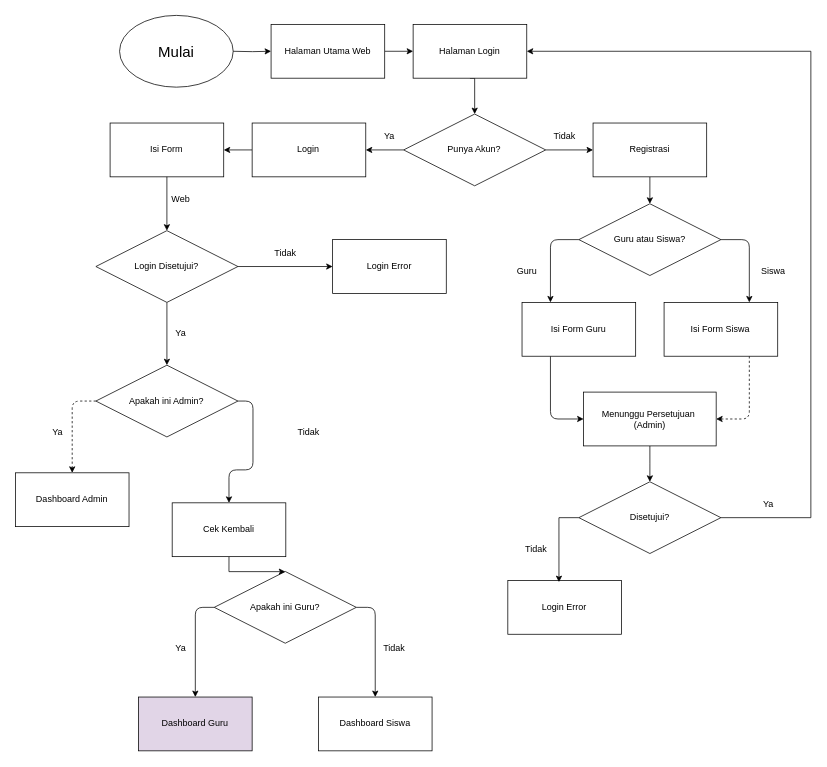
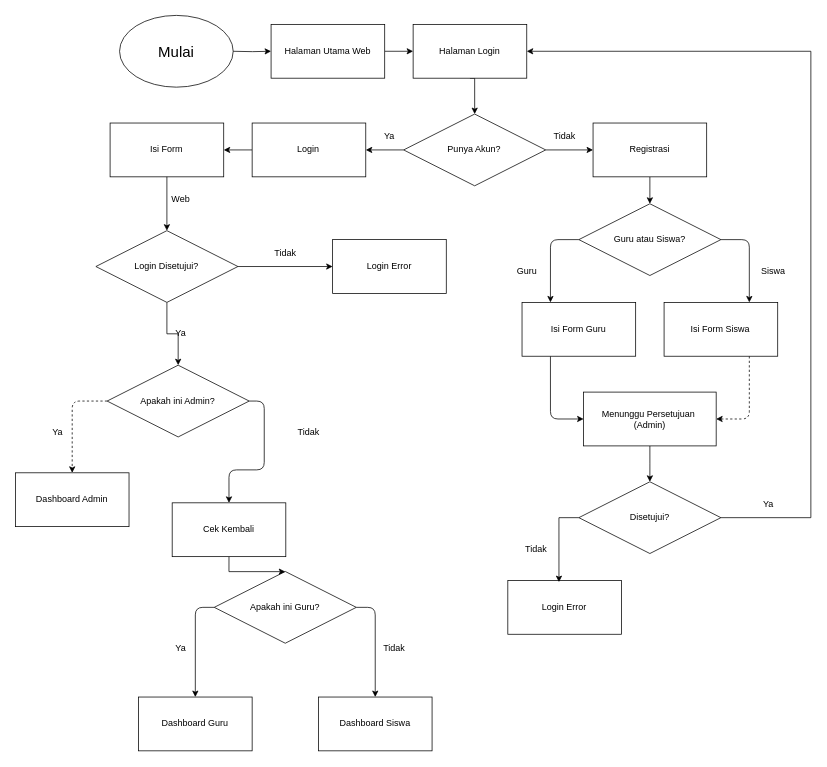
  <mxCell id="0" />
  <mxCell id="1" parent="0" />
  <mxCell id="2" value="" style="group" vertex="1" connectable="0" parent="1"><mxGeometry x="20" y="20" width="1060" height="980" as="geometry" /></mxCell>
  <mxCell id="3" value="&lt;font style=&quot;font-size: 20px;&quot;&gt;Mulai&lt;/font&gt;" style="ellipse;whiteSpace=wrap;html=1;" parent="2" vertex="1"><mxGeometry x="138.81" width="151.429" height="95.61" as="geometry" /></mxCell>
  <mxCell id="4" style="edgeStyle=orthogonalEdgeStyle;rounded=0;orthogonalLoop=1;jettySize=auto;html=1;exitX=1;exitY=0.5;exitDx=0;exitDy=0;entryX=0;entryY=0.5;entryDx=0;entryDy=0;" parent="2" target="6" edge="1"><mxGeometry relative="1" as="geometry"><mxPoint x="290.238" y="47.805" as="sourcePoint" /></mxGeometry></mxCell>
  <mxCell id="5" style="edgeStyle=orthogonalEdgeStyle;rounded=0;orthogonalLoop=1;jettySize=auto;html=1;exitX=1;exitY=0.5;exitDx=0;exitDy=0;entryX=0;entryY=0.5;entryDx=0;entryDy=0;" parent="2" source="6" target="8" edge="1"><mxGeometry relative="1" as="geometry" /></mxCell>
  <mxCell id="6" value="Halaman Utama Web" style="rounded=0;whiteSpace=wrap;html=1;" parent="2" vertex="1"><mxGeometry x="340.714" y="11.951" width="151.429" height="71.707" as="geometry" /></mxCell>
  <mxCell id="7" style="edgeStyle=orthogonalEdgeStyle;rounded=0;orthogonalLoop=1;jettySize=auto;html=1;exitX=0.5;exitY=1;exitDx=0;exitDy=0;entryX=0.5;entryY=0;entryDx=0;entryDy=0;" parent="2" source="8" target="11" edge="1"><mxGeometry relative="1" as="geometry"><Array as="points"><mxPoint x="612.024" y="83.659" /></Array></mxGeometry></mxCell>
  <mxCell id="8" value="Halaman Login" style="rounded=0;whiteSpace=wrap;html=1;" parent="2" vertex="1"><mxGeometry x="530.0" y="11.951" width="151.429" height="71.707" as="geometry" /></mxCell>
  <mxCell id="9" style="edgeStyle=orthogonalEdgeStyle;rounded=0;orthogonalLoop=1;jettySize=auto;html=1;exitX=1;exitY=0.5;exitDx=0;exitDy=0;entryX=0;entryY=0.5;entryDx=0;entryDy=0;" parent="2" source="11" target="15" edge="1"><mxGeometry relative="1" as="geometry" /></mxCell>
  <mxCell id="10" style="edgeStyle=orthogonalEdgeStyle;rounded=0;orthogonalLoop=1;jettySize=auto;html=1;exitX=0;exitY=0.5;exitDx=0;exitDy=0;entryX=1;entryY=0.5;entryDx=0;entryDy=0;" parent="2" source="11" target="13" edge="1"><mxGeometry relative="1" as="geometry" /></mxCell>
  <mxCell id="11" value="Punya Akun?" style="rhombus;whiteSpace=wrap;html=1;" parent="2" vertex="1"><mxGeometry x="517.381" y="131.463" width="189.286" height="95.61" as="geometry" /></mxCell>
  <mxCell id="12" style="edgeStyle=orthogonalEdgeStyle;rounded=0;orthogonalLoop=1;jettySize=auto;html=1;exitX=0;exitY=0.5;exitDx=0;exitDy=0;entryX=1;entryY=0.5;entryDx=0;entryDy=0;" parent="2" source="13" target="30" edge="1"><mxGeometry relative="1" as="geometry" /></mxCell>
  <mxCell id="13" value="Login" style="rounded=0;whiteSpace=wrap;html=1;" parent="2" vertex="1"><mxGeometry x="315.476" y="143.415" width="151.429" height="71.707" as="geometry" /></mxCell>
  <mxCell id="14" style="edgeStyle=orthogonalEdgeStyle;rounded=0;orthogonalLoop=1;jettySize=auto;html=1;exitX=0.5;exitY=1;exitDx=0;exitDy=0;entryX=0.5;entryY=0;entryDx=0;entryDy=0;" parent="2" source="15" target="18" edge="1"><mxGeometry relative="1" as="geometry" /></mxCell>
  <mxCell id="15" value="Registrasi" style="rounded=0;whiteSpace=wrap;html=1;" parent="2" vertex="1"><mxGeometry x="769.762" y="143.415" width="151.429" height="71.707" as="geometry" /></mxCell>
  <mxCell id="16" style="edgeStyle=orthogonalEdgeStyle;rounded=1;orthogonalLoop=1;jettySize=auto;html=1;exitX=0;exitY=0.5;exitDx=0;exitDy=0;entryX=0.25;entryY=0;entryDx=0;entryDy=0;curved=0;" parent="2" source="18" target="20" edge="1"><mxGeometry relative="1" as="geometry" /></mxCell>
  <mxCell id="17" style="edgeStyle=orthogonalEdgeStyle;rounded=1;orthogonalLoop=1;jettySize=auto;html=1;exitX=1;exitY=0.5;exitDx=0;exitDy=0;entryX=0.75;entryY=0;entryDx=0;entryDy=0;curved=0;" parent="2" source="18" target="22" edge="1"><mxGeometry relative="1" as="geometry" /></mxCell>
  <mxCell id="18" value="Guru atau Siswa?" style="rhombus;whiteSpace=wrap;html=1;" parent="2" vertex="1"><mxGeometry x="750.833" y="250.976" width="189.286" height="95.61" as="geometry" /></mxCell>
  <mxCell id="19" style="edgeStyle=orthogonalEdgeStyle;rounded=1;orthogonalLoop=1;jettySize=auto;html=1;exitX=0.25;exitY=1;exitDx=0;exitDy=0;entryX=0;entryY=0.5;entryDx=0;entryDy=0;curved=0;" parent="2" source="20" target="28" edge="1"><mxGeometry relative="1" as="geometry" /></mxCell>
  <mxCell id="20" value="Isi Form Guru" style="rounded=0;whiteSpace=wrap;html=1;" parent="2" vertex="1"><mxGeometry x="675.119" y="382.439" width="151.429" height="71.707" as="geometry" /></mxCell>
  <mxCell id="21" style="edgeStyle=orthogonalEdgeStyle;rounded=1;orthogonalLoop=1;jettySize=auto;html=1;exitX=0.75;exitY=1;exitDx=0;exitDy=0;entryX=1;entryY=0.5;entryDx=0;entryDy=0;curved=0;dashed=1;" parent="2" source="22" target="28" edge="1"><mxGeometry relative="1" as="geometry" /></mxCell>
  <mxCell id="22" value="Isi Form Siswa" style="rounded=0;whiteSpace=wrap;html=1;" parent="2" vertex="1"><mxGeometry x="864.405" y="382.439" width="151.429" height="71.707" as="geometry" /></mxCell>
  <mxCell id="23" value="Ya" style="text;html=1;align=center;verticalAlign=middle;whiteSpace=wrap;rounded=0;" parent="2" vertex="1"><mxGeometry x="466.905" y="143.415" width="63.095" height="35.854" as="geometry" /></mxCell>
  <mxCell id="24" value="Tidak" style="text;html=1;align=center;verticalAlign=middle;whiteSpace=wrap;rounded=0;" parent="2" vertex="1"><mxGeometry x="694.048" y="143.415" width="75.714" height="35.854" as="geometry" /></mxCell>
  <mxCell id="25" value="Guru" style="text;html=1;align=center;verticalAlign=middle;whiteSpace=wrap;rounded=0;" parent="2" vertex="1"><mxGeometry x="643.571" y="322.683" width="75.714" height="35.854" as="geometry" /></mxCell>
  <mxCell id="26" value="Siswa" style="text;html=1;align=center;verticalAlign=middle;whiteSpace=wrap;rounded=0;" parent="2" vertex="1"><mxGeometry x="971.667" y="322.683" width="75.714" height="35.854" as="geometry" /></mxCell>
  <mxCell id="27" style="edgeStyle=orthogonalEdgeStyle;rounded=0;orthogonalLoop=1;jettySize=auto;html=1;exitX=0.5;exitY=1;exitDx=0;exitDy=0;entryX=0.5;entryY=0;entryDx=0;entryDy=0;" parent="2" source="28" edge="1"><mxGeometry relative="1" as="geometry"><mxPoint x="845.476" y="621.463" as="targetPoint" /></mxGeometry></mxCell>
  <mxCell id="28" value="Menunggu Persetujuan&amp;nbsp;&lt;div&gt;&lt;span style=&quot;background-color: transparent; color: light-dark(rgb(0, 0, 0), rgb(255, 255, 255));&quot;&gt;(Admin)&lt;/span&gt;&lt;/div&gt;" style="rounded=0;whiteSpace=wrap;html=1;" parent="2" vertex="1"><mxGeometry x="757.143" y="501.951" width="176.667" height="71.707" as="geometry" /></mxCell>
  <mxCell id="29" style="edgeStyle=orthogonalEdgeStyle;rounded=0;orthogonalLoop=1;jettySize=auto;html=1;exitX=0.5;exitY=1;exitDx=0;exitDy=0;entryX=0.5;entryY=0;entryDx=0;entryDy=0;" parent="2" source="49" target="32" edge="1"><mxGeometry relative="1" as="geometry" /></mxCell>
  <mxCell id="30" value="Isi Form" style="rounded=0;whiteSpace=wrap;html=1;" parent="2" vertex="1"><mxGeometry x="126.19" y="143.415" width="151.429" height="71.707" as="geometry" /></mxCell>
  <mxCell id="31" style="edgeStyle=orthogonalEdgeStyle;rounded=1;orthogonalLoop=1;jettySize=auto;html=1;exitX=0;exitY=0.5;exitDx=0;exitDy=0;entryX=0.5;entryY=0;entryDx=0;entryDy=0;curved=0;dashed=1;" parent="2" source="32" target="33" edge="1"><mxGeometry relative="1" as="geometry" /></mxCell>
- <mxCell id="32" value="Apakah ini Admin?" style="rhombus;whiteSpace=wrap;html=1;" parent="2" vertex="1"><mxGeometry x="107.262" y="466.098" width="189.286" height="95.61" as="geometry" /></mxCell>
+ <mxCell id="32" value="Apakah ini Admin?" style="rhombus;whiteSpace=wrap;html=1;" parent="2" vertex="1"><mxGeometry x="122.262" y="466.098" width="189.286" height="95.61" as="geometry" /></mxCell>
  <mxCell id="33" value="Dashboard Admin" style="rounded=0;whiteSpace=wrap;html=1;" parent="2" vertex="1"><mxGeometry y="609.512" width="151.429" height="71.707" as="geometry" /></mxCell>
  <mxCell id="34" style="edgeStyle=orthogonalEdgeStyle;rounded=1;orthogonalLoop=1;jettySize=auto;html=1;exitX=1;exitY=0.5;exitDx=0;exitDy=0;entryX=0.5;entryY=0;entryDx=0;entryDy=0;curved=0;" parent="2" source="36" target="38" edge="1"><mxGeometry relative="1" as="geometry" /></mxCell>
  <mxCell id="35" style="edgeStyle=orthogonalEdgeStyle;rounded=1;orthogonalLoop=1;jettySize=auto;html=1;exitX=0;exitY=0.5;exitDx=0;exitDy=0;entryX=0.5;entryY=0;entryDx=0;entryDy=0;curved=0;" parent="2" source="36" target="37" edge="1"><mxGeometry relative="1" as="geometry" /></mxCell>
  <mxCell id="36" value="Apakah ini Guru?" style="rhombus;whiteSpace=wrap;html=1;" parent="2" vertex="1"><mxGeometry x="265.0" y="740.976" width="189.286" height="95.61" as="geometry" /></mxCell>
- <mxCell id="37" value="Dashboard Guru" style="rounded=0;whiteSpace=wrap;html=1;fillColor=#e1d5e7;" parent="2" vertex="1"><mxGeometry x="164.048" y="908.293" width="151.429" height="71.707" as="geometry" /></mxCell>
+ <mxCell id="37" value="Dashboard Guru" style="rounded=0;whiteSpace=wrap;html=1;" parent="2" vertex="1"><mxGeometry x="164.048" y="908.293" width="151.429" height="71.707" as="geometry" /></mxCell>
  <mxCell id="38" value="Dashboard Siswa" style="rounded=0;whiteSpace=wrap;html=1;" parent="2" vertex="1"><mxGeometry x="403.81" y="908.293" width="151.429" height="71.707" as="geometry" /></mxCell>
  <mxCell id="39" value="Ya" style="text;html=1;align=center;verticalAlign=middle;whiteSpace=wrap;rounded=0;" parent="2" vertex="1"><mxGeometry x="25.238" y="537.805" width="63.095" height="35.854" as="geometry" /></mxCell>
  <mxCell id="40" value="Tidak" style="text;html=1;align=center;verticalAlign=middle;whiteSpace=wrap;rounded=0;" parent="2" vertex="1"><mxGeometry x="353.333" y="537.805" width="75.714" height="35.854" as="geometry" /></mxCell>
  <mxCell id="41" value="" style="edgeStyle=orthogonalEdgeStyle;rounded=1;orthogonalLoop=1;jettySize=auto;html=1;exitX=1;exitY=0.5;exitDx=0;exitDy=0;entryX=0.5;entryY=0;entryDx=0;entryDy=0;curved=0;" parent="2" source="32" target="43" edge="1"><mxGeometry relative="1" as="geometry"><mxPoint x="296.548" y="513.902" as="sourcePoint" /><mxPoint x="359.643" y="740.976" as="targetPoint" /></mxGeometry></mxCell>
  <mxCell id="42" style="edgeStyle=orthogonalEdgeStyle;rounded=0;orthogonalLoop=1;jettySize=auto;html=1;exitX=0.5;exitY=1;exitDx=0;exitDy=0;entryX=0.5;entryY=0;entryDx=0;entryDy=0;" parent="2" source="43" target="36" edge="1"><mxGeometry relative="1" as="geometry" /></mxCell>
  <mxCell id="43" value="Cek Kembali" style="rounded=0;whiteSpace=wrap;html=1;" parent="2" vertex="1"><mxGeometry x="208.929" y="649.512" width="151.429" height="71.707" as="geometry" /></mxCell>
  <mxCell id="44" value="Ya" style="text;html=1;align=center;verticalAlign=middle;whiteSpace=wrap;rounded=0;" parent="2" vertex="1"><mxGeometry x="189.286" y="824.634" width="63.095" height="35.854" as="geometry" /></mxCell>
  <mxCell id="45" value="Tidak" style="text;html=1;align=center;verticalAlign=middle;whiteSpace=wrap;rounded=0;" parent="2" vertex="1"><mxGeometry x="466.905" y="824.634" width="75.714" height="35.854" as="geometry" /></mxCell>
  <mxCell id="46" value="Web" style="text;html=1;align=center;verticalAlign=middle;whiteSpace=wrap;rounded=0;" parent="2" vertex="1"><mxGeometry x="208.214" y="227.073" width="25.238" height="35.854" as="geometry" /></mxCell>
  <mxCell id="47" value="" style="edgeStyle=orthogonalEdgeStyle;rounded=0;orthogonalLoop=1;jettySize=auto;html=1;exitX=0.5;exitY=1;exitDx=0;exitDy=0;entryX=0.5;entryY=0;entryDx=0;entryDy=0;" parent="2" source="30" target="49" edge="1"><mxGeometry relative="1" as="geometry"><mxPoint x="201.905" y="215.122" as="sourcePoint" /><mxPoint x="201.905" y="454.146" as="targetPoint" /></mxGeometry></mxCell>
  <mxCell id="48" style="edgeStyle=orthogonalEdgeStyle;rounded=0;orthogonalLoop=1;jettySize=auto;html=1;exitX=1;exitY=0.5;exitDx=0;exitDy=0;entryX=0;entryY=0.5;entryDx=0;entryDy=0;" parent="2" source="49" target="51" edge="1"><mxGeometry relative="1" as="geometry" /></mxCell>
  <mxCell id="49" value="Login Disetujui?" style="rhombus;whiteSpace=wrap;html=1;" parent="2" vertex="1"><mxGeometry x="107.262" y="286.829" width="189.286" height="95.61" as="geometry" /></mxCell>
  <mxCell id="50" value="Ya" style="text;html=1;align=center;verticalAlign=middle;whiteSpace=wrap;rounded=0;" parent="2" vertex="1"><mxGeometry x="189.286" y="406.341" width="63.095" height="35.854" as="geometry" /></mxCell>
  <mxCell id="51" value="Login Error" style="rounded=0;whiteSpace=wrap;html=1;" parent="2" vertex="1"><mxGeometry x="422.738" y="298.78" width="151.429" height="71.707" as="geometry" /></mxCell>
  <mxCell id="52" value="Tidak" style="text;html=1;align=center;verticalAlign=middle;whiteSpace=wrap;rounded=0;" parent="2" vertex="1"><mxGeometry x="321.786" y="298.78" width="75.714" height="35.854" as="geometry" /></mxCell>
  <mxCell id="53" style="edgeStyle=orthogonalEdgeStyle;rounded=0;orthogonalLoop=1;jettySize=auto;html=1;exitX=1;exitY=0.5;exitDx=0;exitDy=0;entryX=1;entryY=0.5;entryDx=0;entryDy=0;" edge="1" parent="2" source="54" target="8"><mxGeometry relative="1" as="geometry"><Array as="points"><mxPoint x="1060.0" y="669.268" /><mxPoint x="1060.0" y="47.805" /></Array></mxGeometry></mxCell>
  <mxCell id="54" value="Disetujui?" style="rhombus;whiteSpace=wrap;html=1;" vertex="1" parent="2"><mxGeometry x="750.833" y="621.463" width="189.286" height="95.61" as="geometry" /></mxCell>
  <mxCell id="55" value="Login Error" style="rounded=0;whiteSpace=wrap;html=1;" vertex="1" parent="2"><mxGeometry x="656.19" y="752.927" width="151.429" height="71.707" as="geometry" /></mxCell>
  <mxCell id="56" style="edgeStyle=orthogonalEdgeStyle;rounded=0;orthogonalLoop=1;jettySize=auto;html=1;exitX=0;exitY=0.5;exitDx=0;exitDy=0;entryX=0.45;entryY=0.031;entryDx=0;entryDy=0;entryPerimeter=0;" edge="1" parent="2" source="54" target="55"><mxGeometry relative="1" as="geometry" /></mxCell>
  <mxCell id="57" value="Tidak" style="text;html=1;align=center;verticalAlign=middle;whiteSpace=wrap;rounded=0;" vertex="1" parent="2"><mxGeometry x="656.19" y="693.171" width="75.714" height="35.854" as="geometry" /></mxCell>
  <mxCell id="58" value="Ya" style="text;html=1;align=center;verticalAlign=middle;whiteSpace=wrap;rounded=0;" vertex="1" parent="2"><mxGeometry x="971.667" y="633.415" width="63.095" height="35.854" as="geometry" /></mxCell>
